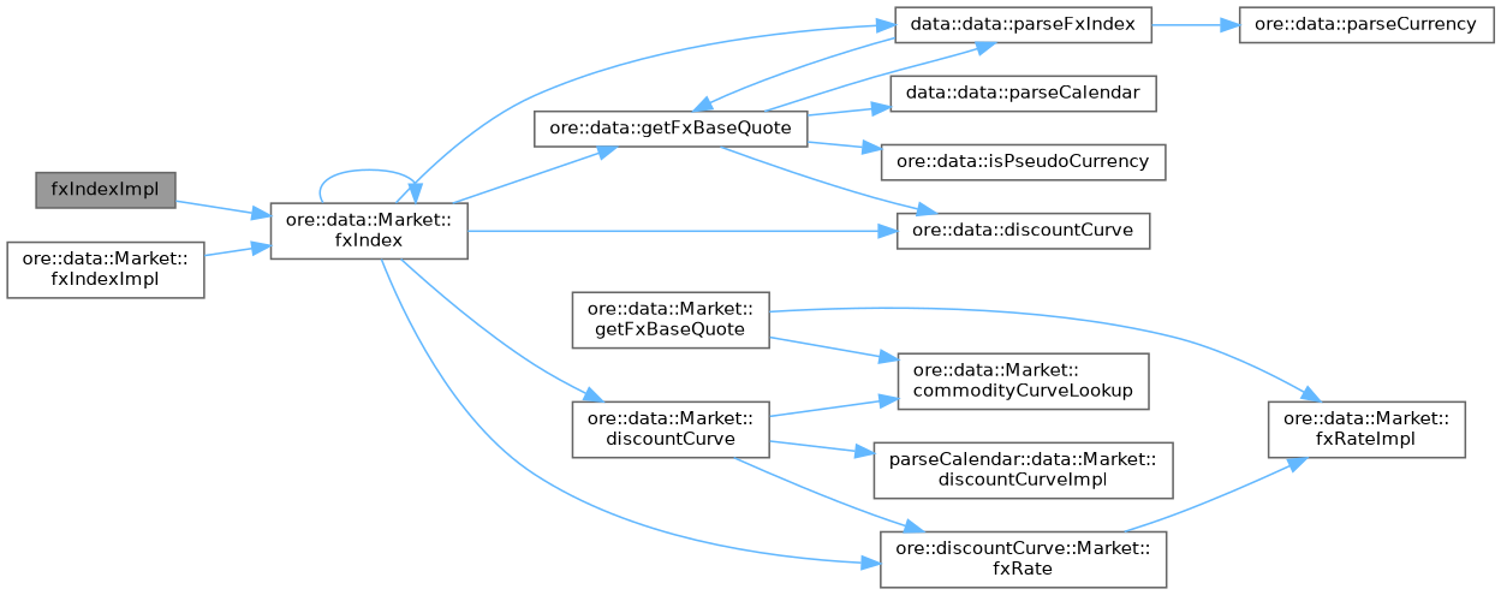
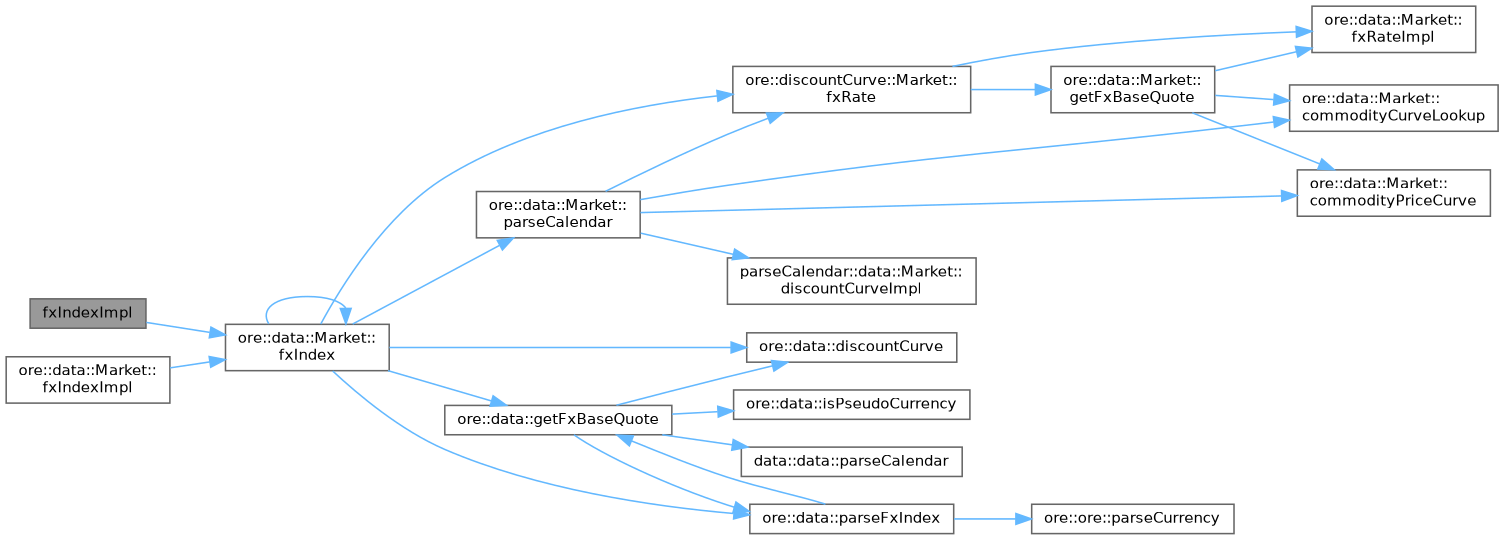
  digraph {
    rankdir=LR
    node [color=grey40 fillcolor=white fontname=Helvetica fontsize=10 shape=box style=filled]
    edge [color=steelblue1 fontname=Helvetica fontsize=10 labelfontname=Helvetica labelfontsize=10 style=solid]
    n1 [color=gray40 fillcolor=grey60 fontcolor=black height=0.2 label=fxIndexImpl width=0.4]
    n2 [height=0.2 label="ore::data::Market::\lfxIndex" width=0.4]
-   n3 [height=0.2 label="ore::data::Market::\ldiscountCurve" width=0.4]
+   n3 [height=0.2 label="ore::data::Market::\lparseCalendar" width=0.4]
    n4 [height=0.2 label="ore::discountCurve::Market::\lfxRate" width=0.4]
    n5 [height=0.2 label="ore::data::getFxBaseQuote" width=0.4]
    n6 [height=0.2 label="ore::data::discountCurve" width=0.4]
-   n7 [height=0.2 label="data::data::parseFxIndex" width=0.4]
+   n7 [height=0.2 label="ore::data::parseFxIndex" width=0.4]
    n8 [height=0.2 label="ore::data::Market::\lcommodityCurveLookup" width=0.4]
+   n9 [height=0.2 label="ore::data::Market::\lcommodityPriceCurve" width=0.4]
    n10 [height=0.2 label="parseCalendar::data::Market::\ldiscountCurveImpl" width=0.4]
    n11 [height=0.2 label="ore::data::Market::\lfxRateImpl" width=0.4]
    n12 [height=0.2 label="ore::data::Market::\lgetFxBaseQuote" width=0.4]
    n13 [height=0.2 label="ore::data::Market::\lfxIndexImpl" width=0.4]
    n14 [height=0.2 label="ore::data::isPseudoCurrency" width=0.4]
    n15 [height=0.2 label="data::data::parseCalendar" width=0.4]
-   n16 [height=0.2 label="ore::data::parseCurrency" width=0.4]
+   n16 [height=0.2 label="ore::ore::parseCurrency" width=0.4]
    n1 -> n2
    n2 -> n2
    n2 -> n3
    n2 -> n4
    n2 -> n5
    n2 -> n6
    n2 -> n7
    n3 -> n4
    n3 -> n8
+   n3 -> n9
    n3 -> n10
    n4 -> n11
+   n4 -> n12
    n5 -> n6
    n5 -> n7
    n5 -> n14
    n5 -> n15
    n7 -> n5
    n7 -> n16
    n12 -> n8
+   n12 -> n9
    n12 -> n11
    n13 -> n2
  }
